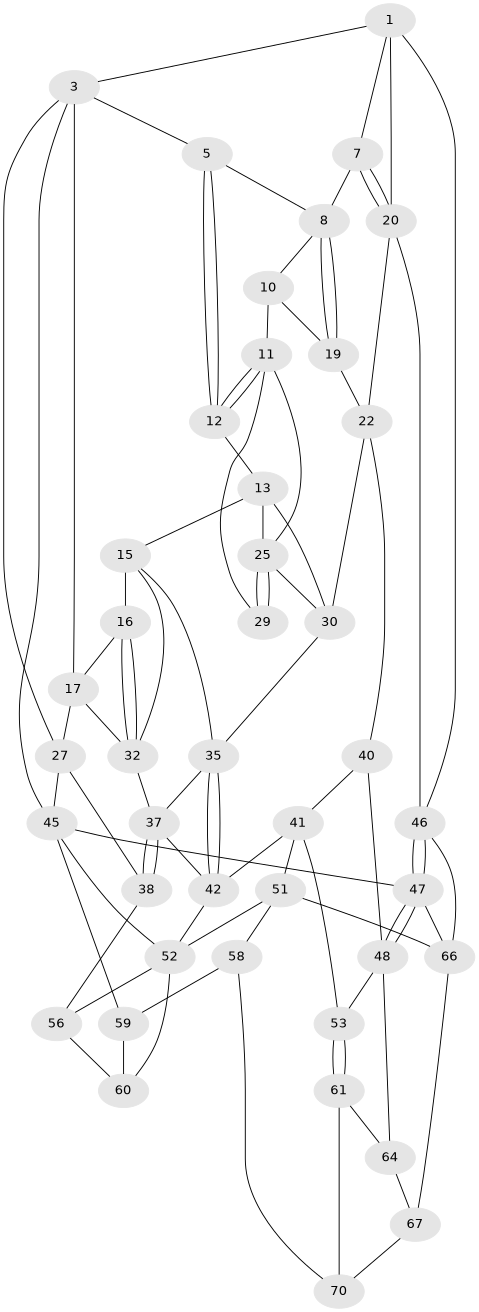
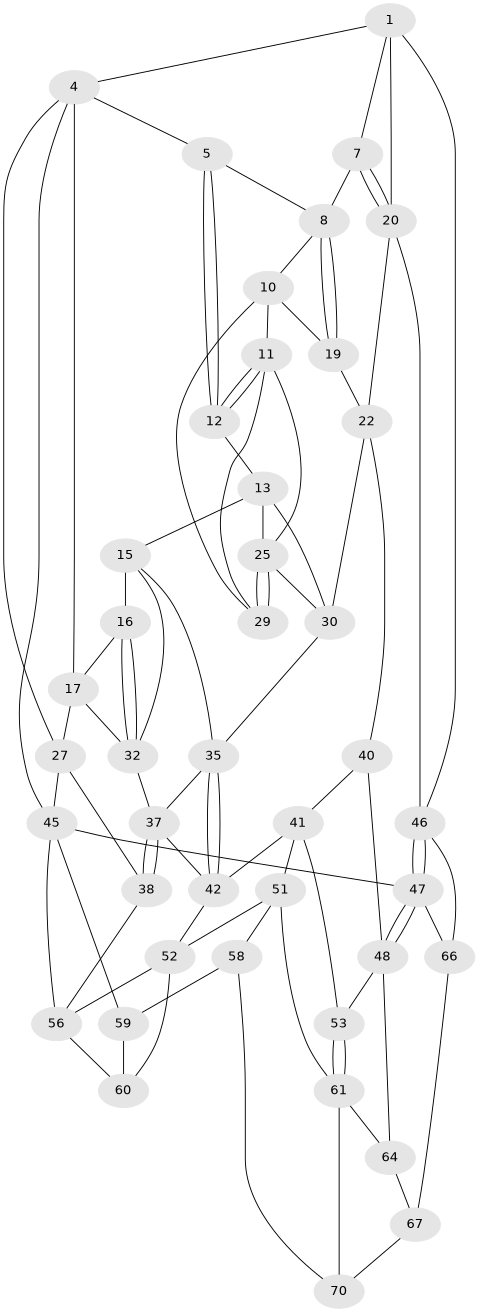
  graph {
    fontname="DejaVu Sans"
    node [color=gray90 fontname="DejaVu Sans" style=filled]
    edge [fontname="DejaVu Sans"]
    1 [super="+2"]
-   3 [super="+4"]
+   3 [super="+4" label=4]
    7
    20 [super="+21"]
    46 [super="+54"]
    5 [super="+6"]
    17 [super="+28"]
    27 [super="+39"]
    45 [super="+63"]
    8 [super="+9"]
    22 [super="+23"]
    47
    66 [super="+71"]
    12
    32 [super="+34"]
    38
    56 [super="+62"]
    59 [super="+68"]
    10 [super="+18"]
    19
    13 [super="+14"]
    11 [super="+24"]
    29
    25 [super="+26"]
    30 [super="+31"]
    15 [super="+33"]
    16
    35 [super="+36"]
    37 [super="+43"]
    42 [super="+44"]
    40
    41 [super="+50"]
    48 [super="+49"]
    52 [super="+55"]
    60
    51 [super="+57"]
    53
    64
    58 [super="+72"]
    61 [super="+65"]
    67 [super="+69"]
    70
    1 -- 3
    1 -- 7
    1 -- 20
    1 -- 46
    3 -- 5
    3 -- 17
    3 -- 27
    3 -- 45
    7 -- 20
    7 -- 20
    7 -- 8
    20 -- 46
    20 -- 22
    46 -- 47
    46 -- 47
    46 -- 66
    5 -- 8
    5 -- 12
    5 -- 12
    17 -- 27
    17 -- 32
    27 -- 45
    27 -- 38
    45 -- 47
-   45 -- 52
+   45 -- 56
    45 -- 59
    8 -- 10
    8 -- 19
    8 -- 19
    22 -- 30
    22 -- 40
    47 -- 66
    47 -- 48
    47 -- 48
    66 -- 67 [weight=2]
    12 -- 13
    32 -- 37
    38 -- 56
    56 -- 60
    59 -- 60
    10 -- 19
    10 -- 11
+   10 -- 29
    19 -- 22
    13 -- 25
    13 -- 30
    13 -- 15
    11 -- 12
    11 -- 12
    11 -- 29
    11 -- 25
    25 -- 29
    25 -- 29
    25 -- 30
    30 -- 35
    15 -- 32
    15 -- 16
    15 -- 35
    16 -- 17
    16 -- 32
    16 -- 32
    35 -- 37
    35 -- 42
    35 -- 42
    37 -- 38
    37 -- 38
    37 -- 42
    42 -- 52
    40 -- 41
    40 -- 48
    41 -- 42
    41 -- 51
    41 -- 53
    48 -- 53
    48 -- 64
    52 -- 56
    52 -- 60
    51 -- 52
    51 -- 58
-   51 -- 66
+   51 -- 61
    53 -- 61
    53 -- 61
    64 -- 67
    58 -- 59 [weight=2]
    58 -- 70
    61 -- 64
    61 -- 70
    67 -- 70
  }
